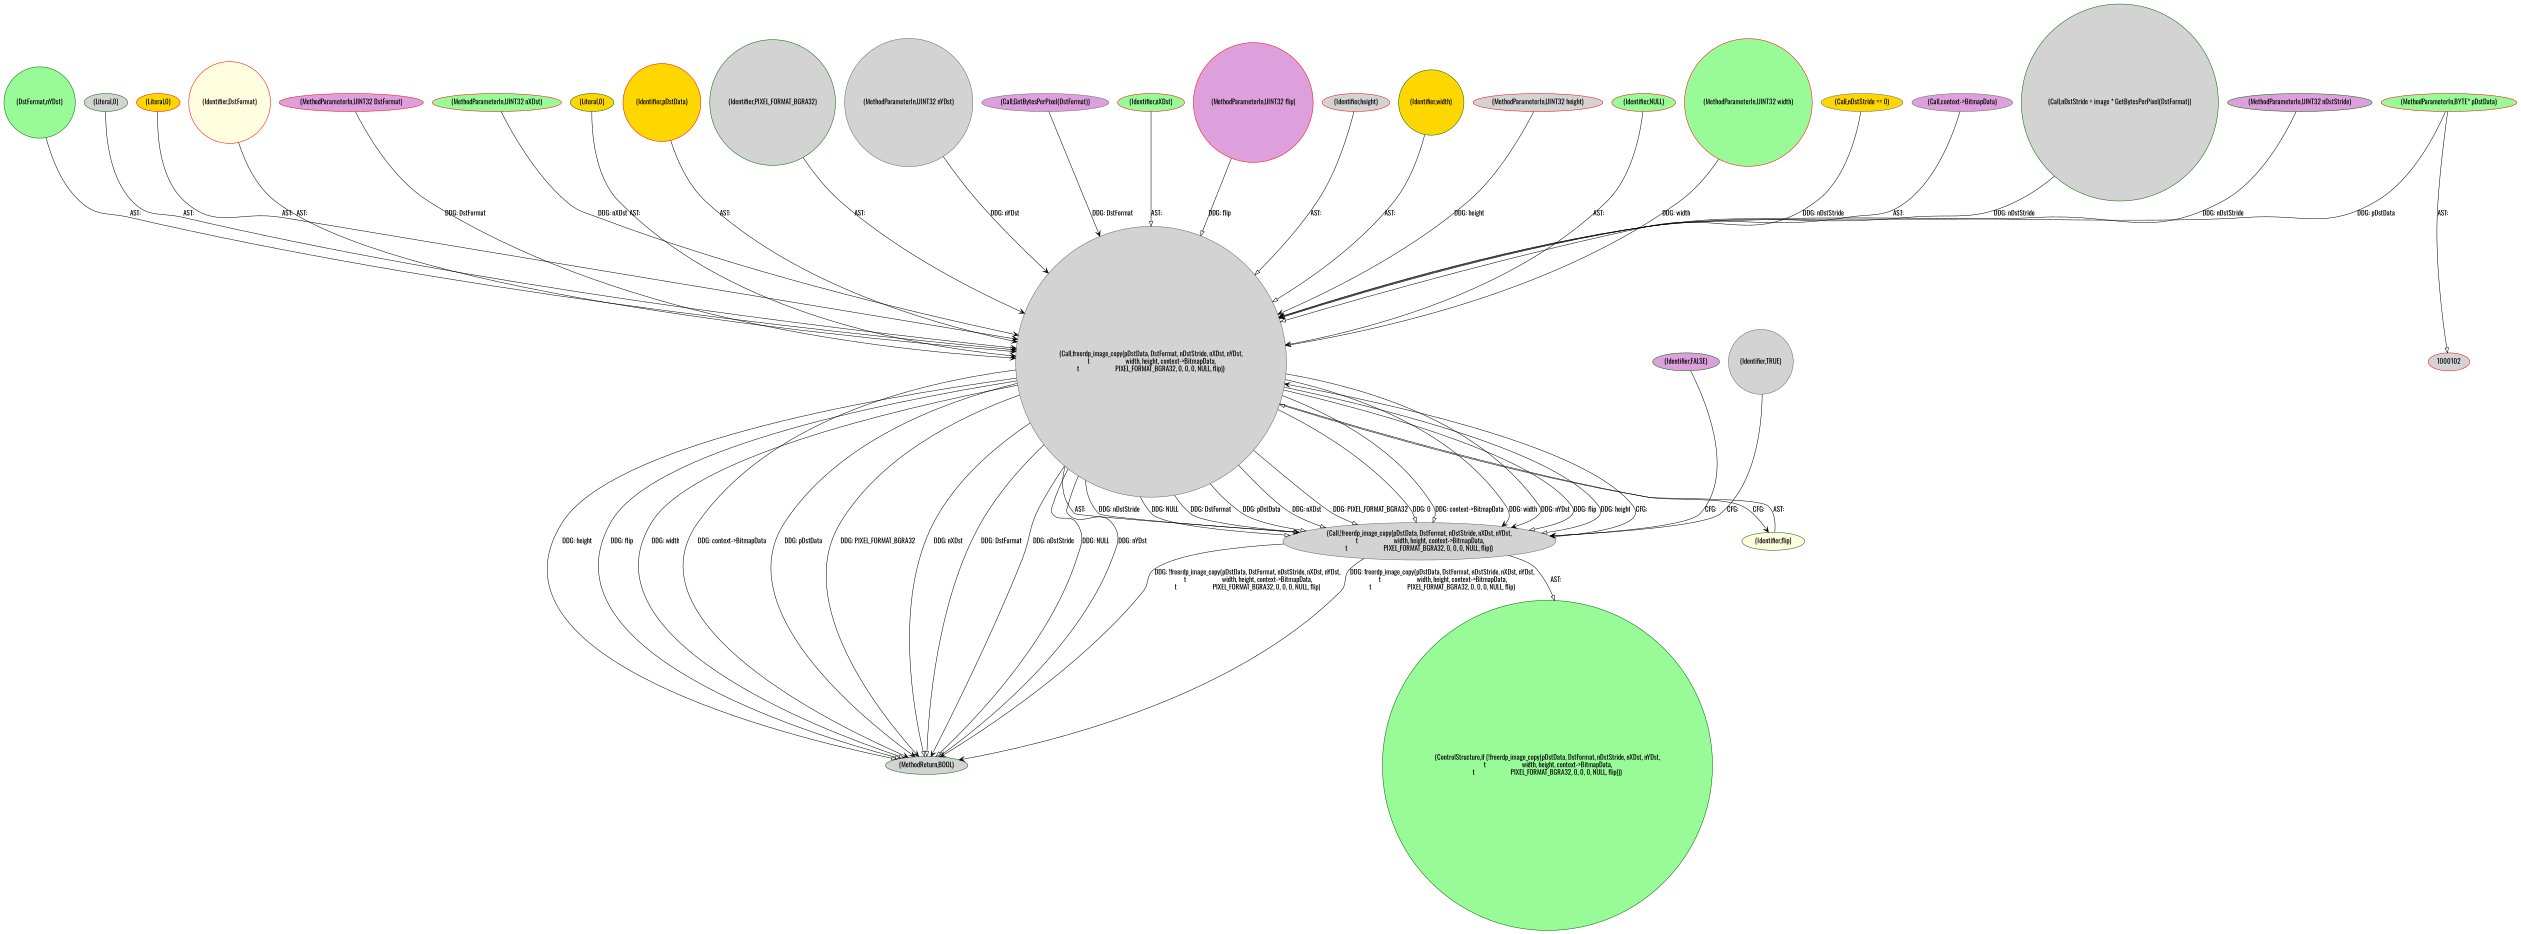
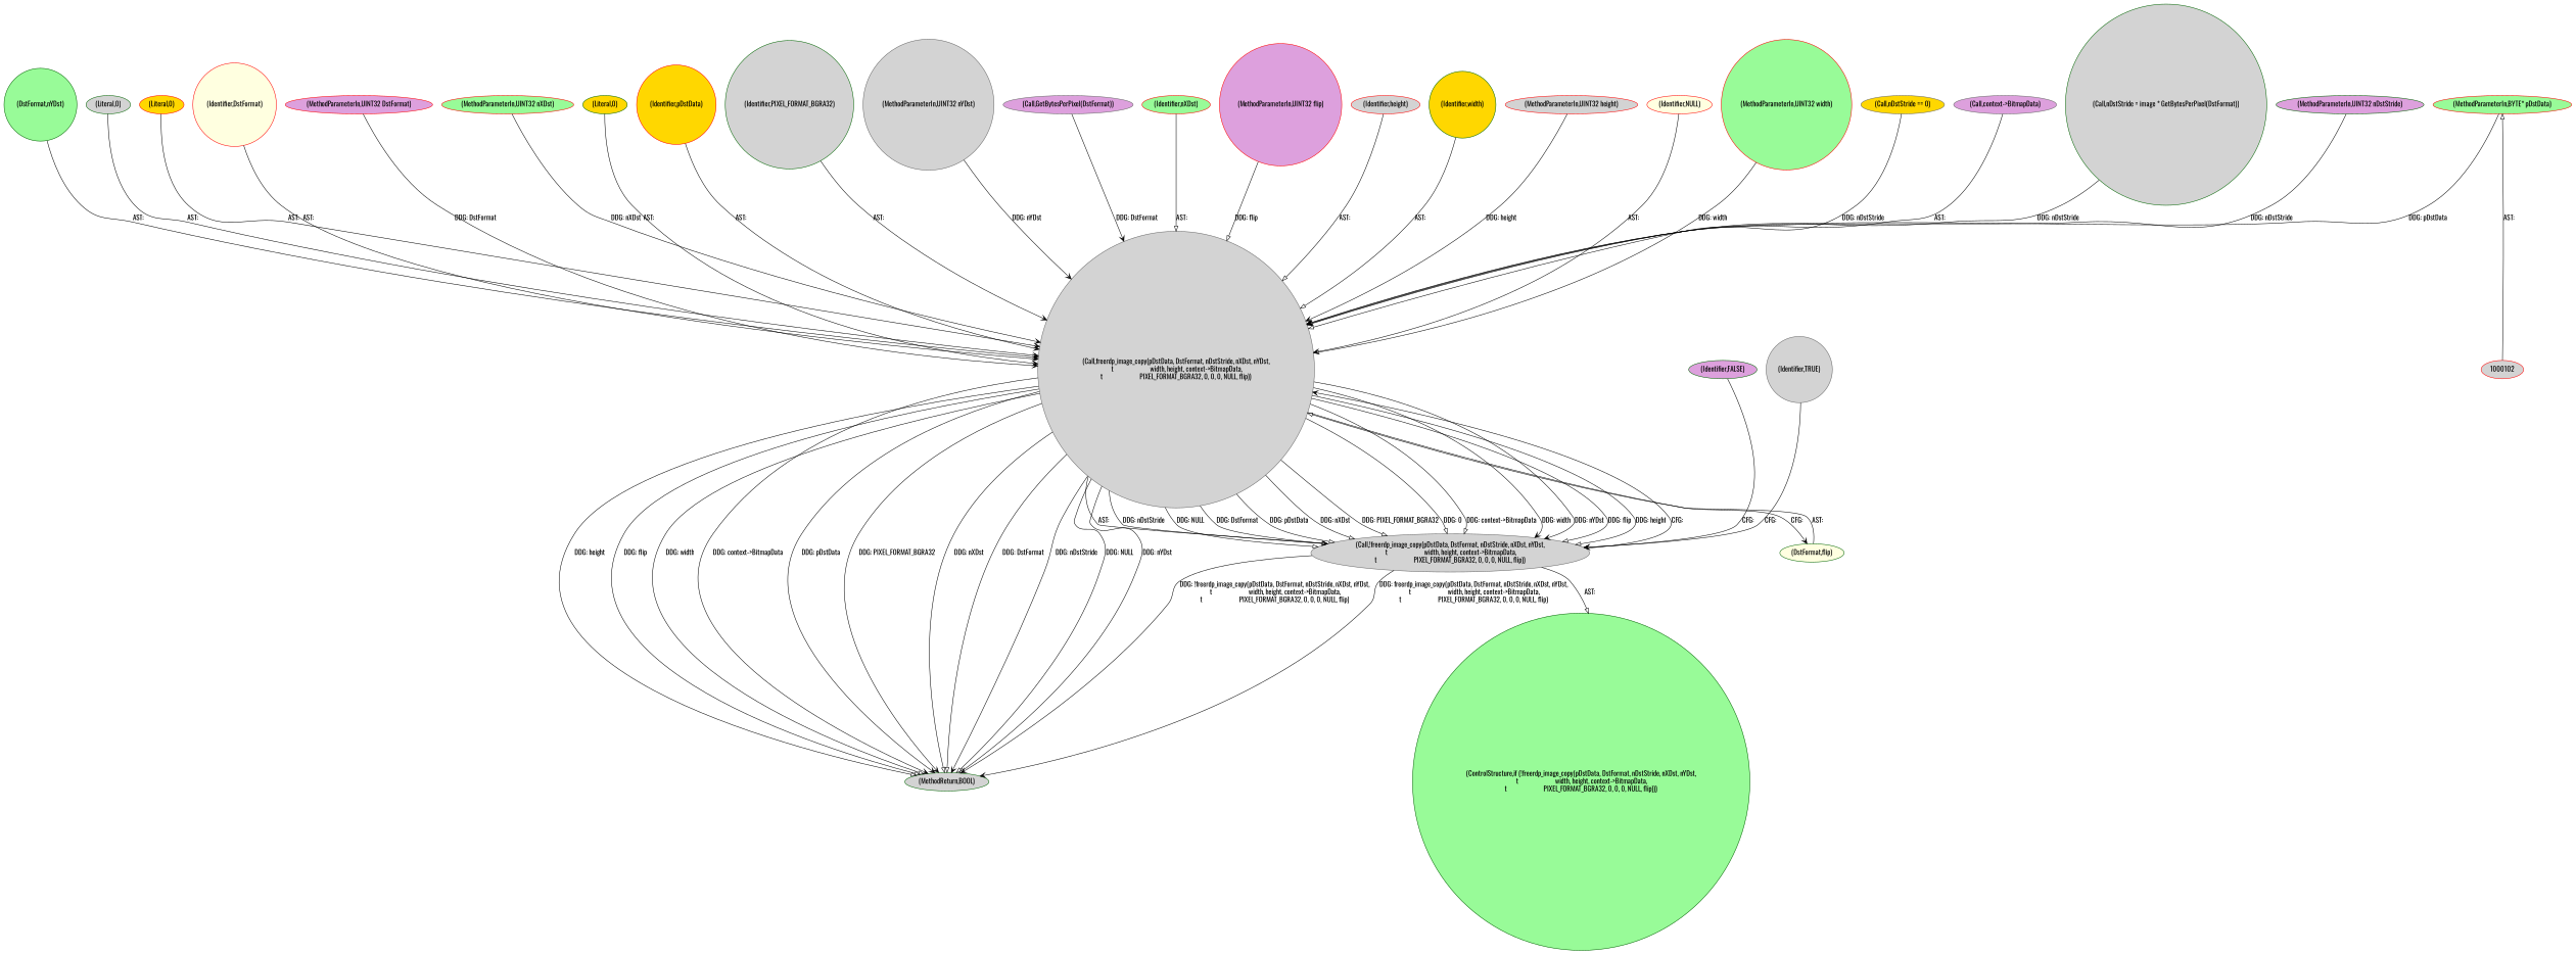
  digraph {
    fontname=Oswald
    node [color=red fillcolor=lightgrey fontname=Oswald shape=ellipse style=filled]
    edge [arrowhead=vee fontname=Oswald]
    n1 [fillcolor=palegreen label="(MethodParameterIn,BYTE* pDstData)"]
    n2 [color=gray40 label="(Call,freerdp_image_copy(pDstData, DstFormat, nDstStride, nXDst, nYDst,\n \t                        width, height, context->BitmapData,\n\t                        PIXEL_FORMAT_BGRA32, 0, 0, 0, NULL, flip))" shape=circle]
    1000102
    n4 [color=darkgreen label="(MethodReturn,BOOL)"]
    n5 [color=gray40 label="(Call,!freerdp_image_copy(pDstData, DstFormat, nDstStride, nXDst, nYDst,\n \t                        width, height, context->BitmapData,\n\t                        PIXEL_FORMAT_BGRA32, 0, 0, 0, NULL, flip))"]
-   n6 [color=darkgreen fillcolor=lightyellow label="(Identifier,flip)"]
+   n6 [color=darkgreen fillcolor=lightyellow label="(DstFormat,flip)"]
    n7 [color=darkgreen fillcolor=palegreen label="(ControlStructure,if (!freerdp_image_copy(pDstData, DstFormat, nDstStride, nXDst, nYDst,\n \t                        width, height, context->BitmapData,\n\t                        PIXEL_FORMAT_BGRA32, 0, 0, 0, NULL, flip)))" shape=circle]
    n8 [color=darkgreen fillcolor=palegreen label="(DstFormat,nYDst)" shape=circle]
    n9 [color=darkgreen label="(Literal,0)"]
    n10 [fillcolor=gold label="(Literal,0)"]
    n11 [fillcolor=lightyellow label="(Identifier,DstFormat)" shape=circle]
    n12 [fillcolor=plum label="(MethodParameterIn,UINT32 DstFormat)"]
    n13 [fillcolor=palegreen label="(MethodParameterIn,UINT32 nXDst)"]
    n14 [color=darkgreen fillcolor=gold label="(Literal,0)"]
    n15 [fillcolor=gold label="(Identifier,pDstData)" shape=circle]
    n16 [color=darkgreen label="(Identifier,PIXEL_FORMAT_BGRA32)" shape=circle]
    n17 [color=gray40 label="(MethodParameterIn,UINT32 nYDst)" shape=circle]
    n18 [color=darkgreen fillcolor=plum label="(Identifier,FALSE)"]
    n19 [color=gray40 fillcolor=plum label="(Call,GetBytesPerPixel(DstFormat))"]
    n20 [color=gray40 label="(Identifier,TRUE)" shape=circle]
    n21 [fillcolor=palegreen label="(Identifier,nXDst)"]
    n22 [fillcolor=plum label="(MethodParameterIn,UINT32 flip)" shape=circle]
    n23 [label="(Identifier,height)"]
    n24 [color=darkgreen fillcolor=gold label="(Identifier,width)" shape=circle]
    n25 [label="(MethodParameterIn,UINT32 height)"]
-   n26 [fillcolor=palegreen label="(Identifier,NULL)"]
+   n26 [fillcolor=lightyellow label="(Identifier,NULL)"]
    n27 [fillcolor=palegreen label="(MethodParameterIn,UINT32 width)" shape=circle]
    n28 [color=gray40 fillcolor=gold label="(Call,nDstStride == 0)"]
    n29 [color=gray40 fillcolor=plum label="(Call,context->BitmapData)"]
    n30 [color=darkgreen label="(Call,nDstStride = image * GetBytesPerPixel(DstFormat))" shape=circle]
    n31 [color=darkgreen fillcolor=plum label="(MethodParameterIn,UINT32 nDstStride)"]
    n1 -> n2 [label="DDG: pDstData"]
-   n1 -> 1000102 [arrowhead=onormal label="AST: "]
+   1000102 -> n1 [arrowhead=onormal label="AST: "]
    n2 -> n4 [arrowhead=onormal label="DDG: height"]
    n2 -> n4 [arrowhead=onormal label="DDG: flip"]
    n2 -> n4 [arrowhead=onormal label="DDG: width"]
    n2 -> n4 [label="DDG: context->BitmapData"]
    n2 -> n4 [label="DDG: pDstData"]
    n2 -> n4 [label="DDG: PIXEL_FORMAT_BGRA32"]
    n2 -> n4 [arrowhead=onormal label="DDG: nXDst"]
    n2 -> n4 [arrowhead=onormal label="DDG: DstFormat"]
    n2 -> n4 [label="DDG: nDstStride"]
    n2 -> n4 [arrowhead=onormal label="DDG: NULL"]
    n2 -> n4 [arrowhead=onormal label="DDG: nYDst"]
    n2 -> n5 [arrowhead=onormal label="AST: "]
    n2 -> n5 [arrowhead=onormal label="DDG: nDstStride"]
    n2 -> n5 [arrowhead=onormal label="DDG: NULL"]
    n2 -> n5 [label="DDG: DstFormat"]
    n2 -> n5 [arrowhead=onormal label="DDG: pDstData"]
    n2 -> n5 [arrowhead=onormal label="DDG: nXDst"]
    n2 -> n5 [arrowhead=onormal label="DDG: PIXEL_FORMAT_BGRA32"]
    n2 -> n5 [arrowhead=onormal label="DDG: 0"]
    n2 -> n5 [arrowhead=onormal label="DDG: context->BitmapData"]
    n2 -> n5 [label="DDG: width"]
    n2 -> n5 [label="DDG: nYDst"]
    n2 -> n5 [arrowhead=onormal label="DDG: flip"]
    n2 -> n5 [arrowhead=onormal label="DDG: height"]
    n2 -> n6 [label="CFG: "]
    n5 -> n2 [label="CFG: "]
    n5 -> n4 [label="DDG: !freerdp_image_copy(pDstData, DstFormat, nDstStride, nXDst, nYDst,\n \t                        width, height, context->BitmapData,\n\t                        PIXEL_FORMAT_BGRA32, 0, 0, 0, NULL, flip)"]
    n5 -> n4 [label="DDG: freerdp_image_copy(pDstData, DstFormat, nDstStride, nXDst, nYDst,\n \t                        width, height, context->BitmapData,\n\t                        PIXEL_FORMAT_BGRA32, 0, 0, 0, NULL, flip)"]
    n5 -> n7 [arrowhead=onormal label="AST: "]
    n6 -> n2 [arrowhead=onormal label="AST: "]
    n8 -> n2 [label="AST: "]
    n9 -> n2 [label="AST: "]
    n10 -> n2 [label="AST: "]
    n11 -> n2 [label="AST: "]
    n12 -> n2 [label="DDG: DstFormat"]
    n13 -> n2 [label="DDG: nXDst"]
    n14 -> n2 [label="AST: "]
    n15 -> n2 [label="AST: "]
    n16 -> n2 [label="AST: "]
    n17 -> n2 [label="DDG: nYDst"]
    n18 -> n5 [label="CFG: "]
    n19 -> n2 [label="DDG: DstFormat"]
    n20 -> n5 [label="CFG: "]
    n21 -> n2 [arrowhead=onormal label="AST: "]
    n22 -> n2 [arrowhead=onormal label="DDG: flip"]
    n23 -> n2 [arrowhead=onormal label="AST: "]
    n24 -> n2 [arrowhead=onormal label="AST: "]
    n25 -> n2 [label="DDG: height"]
    n26 -> n2 [label="AST: "]
    n27 -> n2 [arrowhead=onormal label="DDG: width"]
    n28 -> n2 [arrowhead=onormal label="DDG: nDstStride"]
    n29 -> n2 [label="AST: "]
    n30 -> n2 [arrowhead=onormal label="DDG: nDstStride"]
    n31 -> n2 [label="DDG: nDstStride"]
  }
